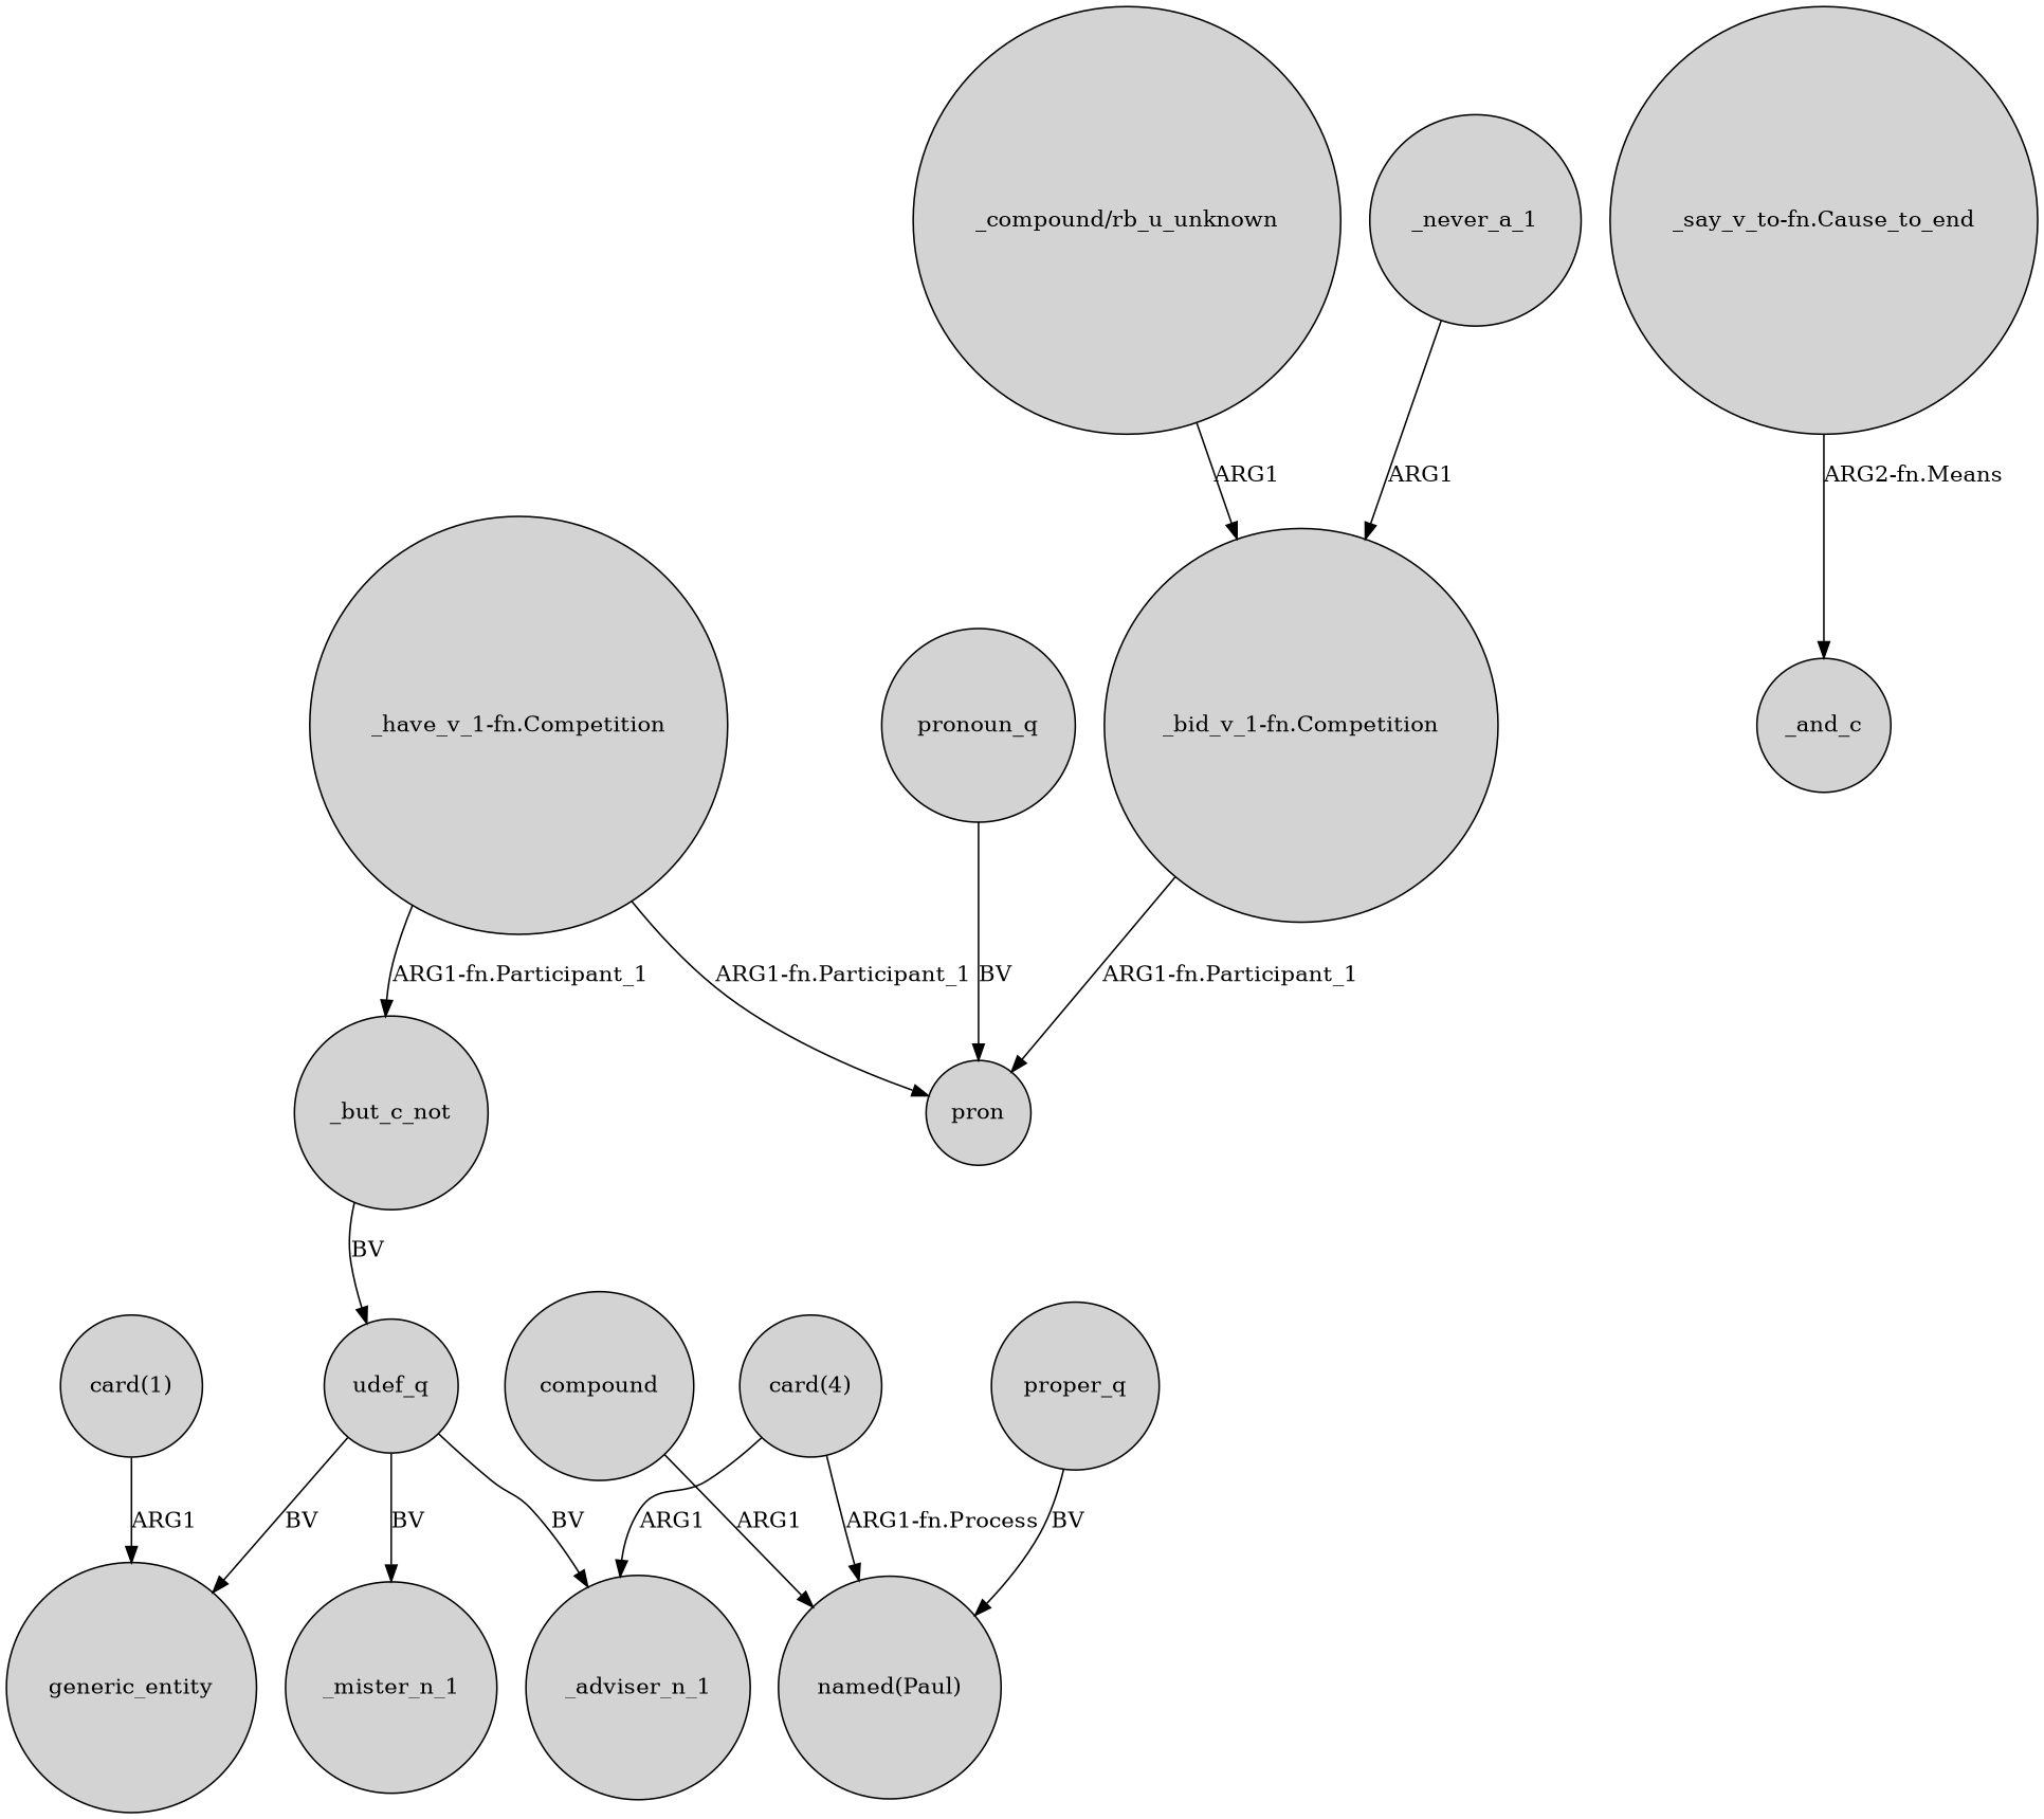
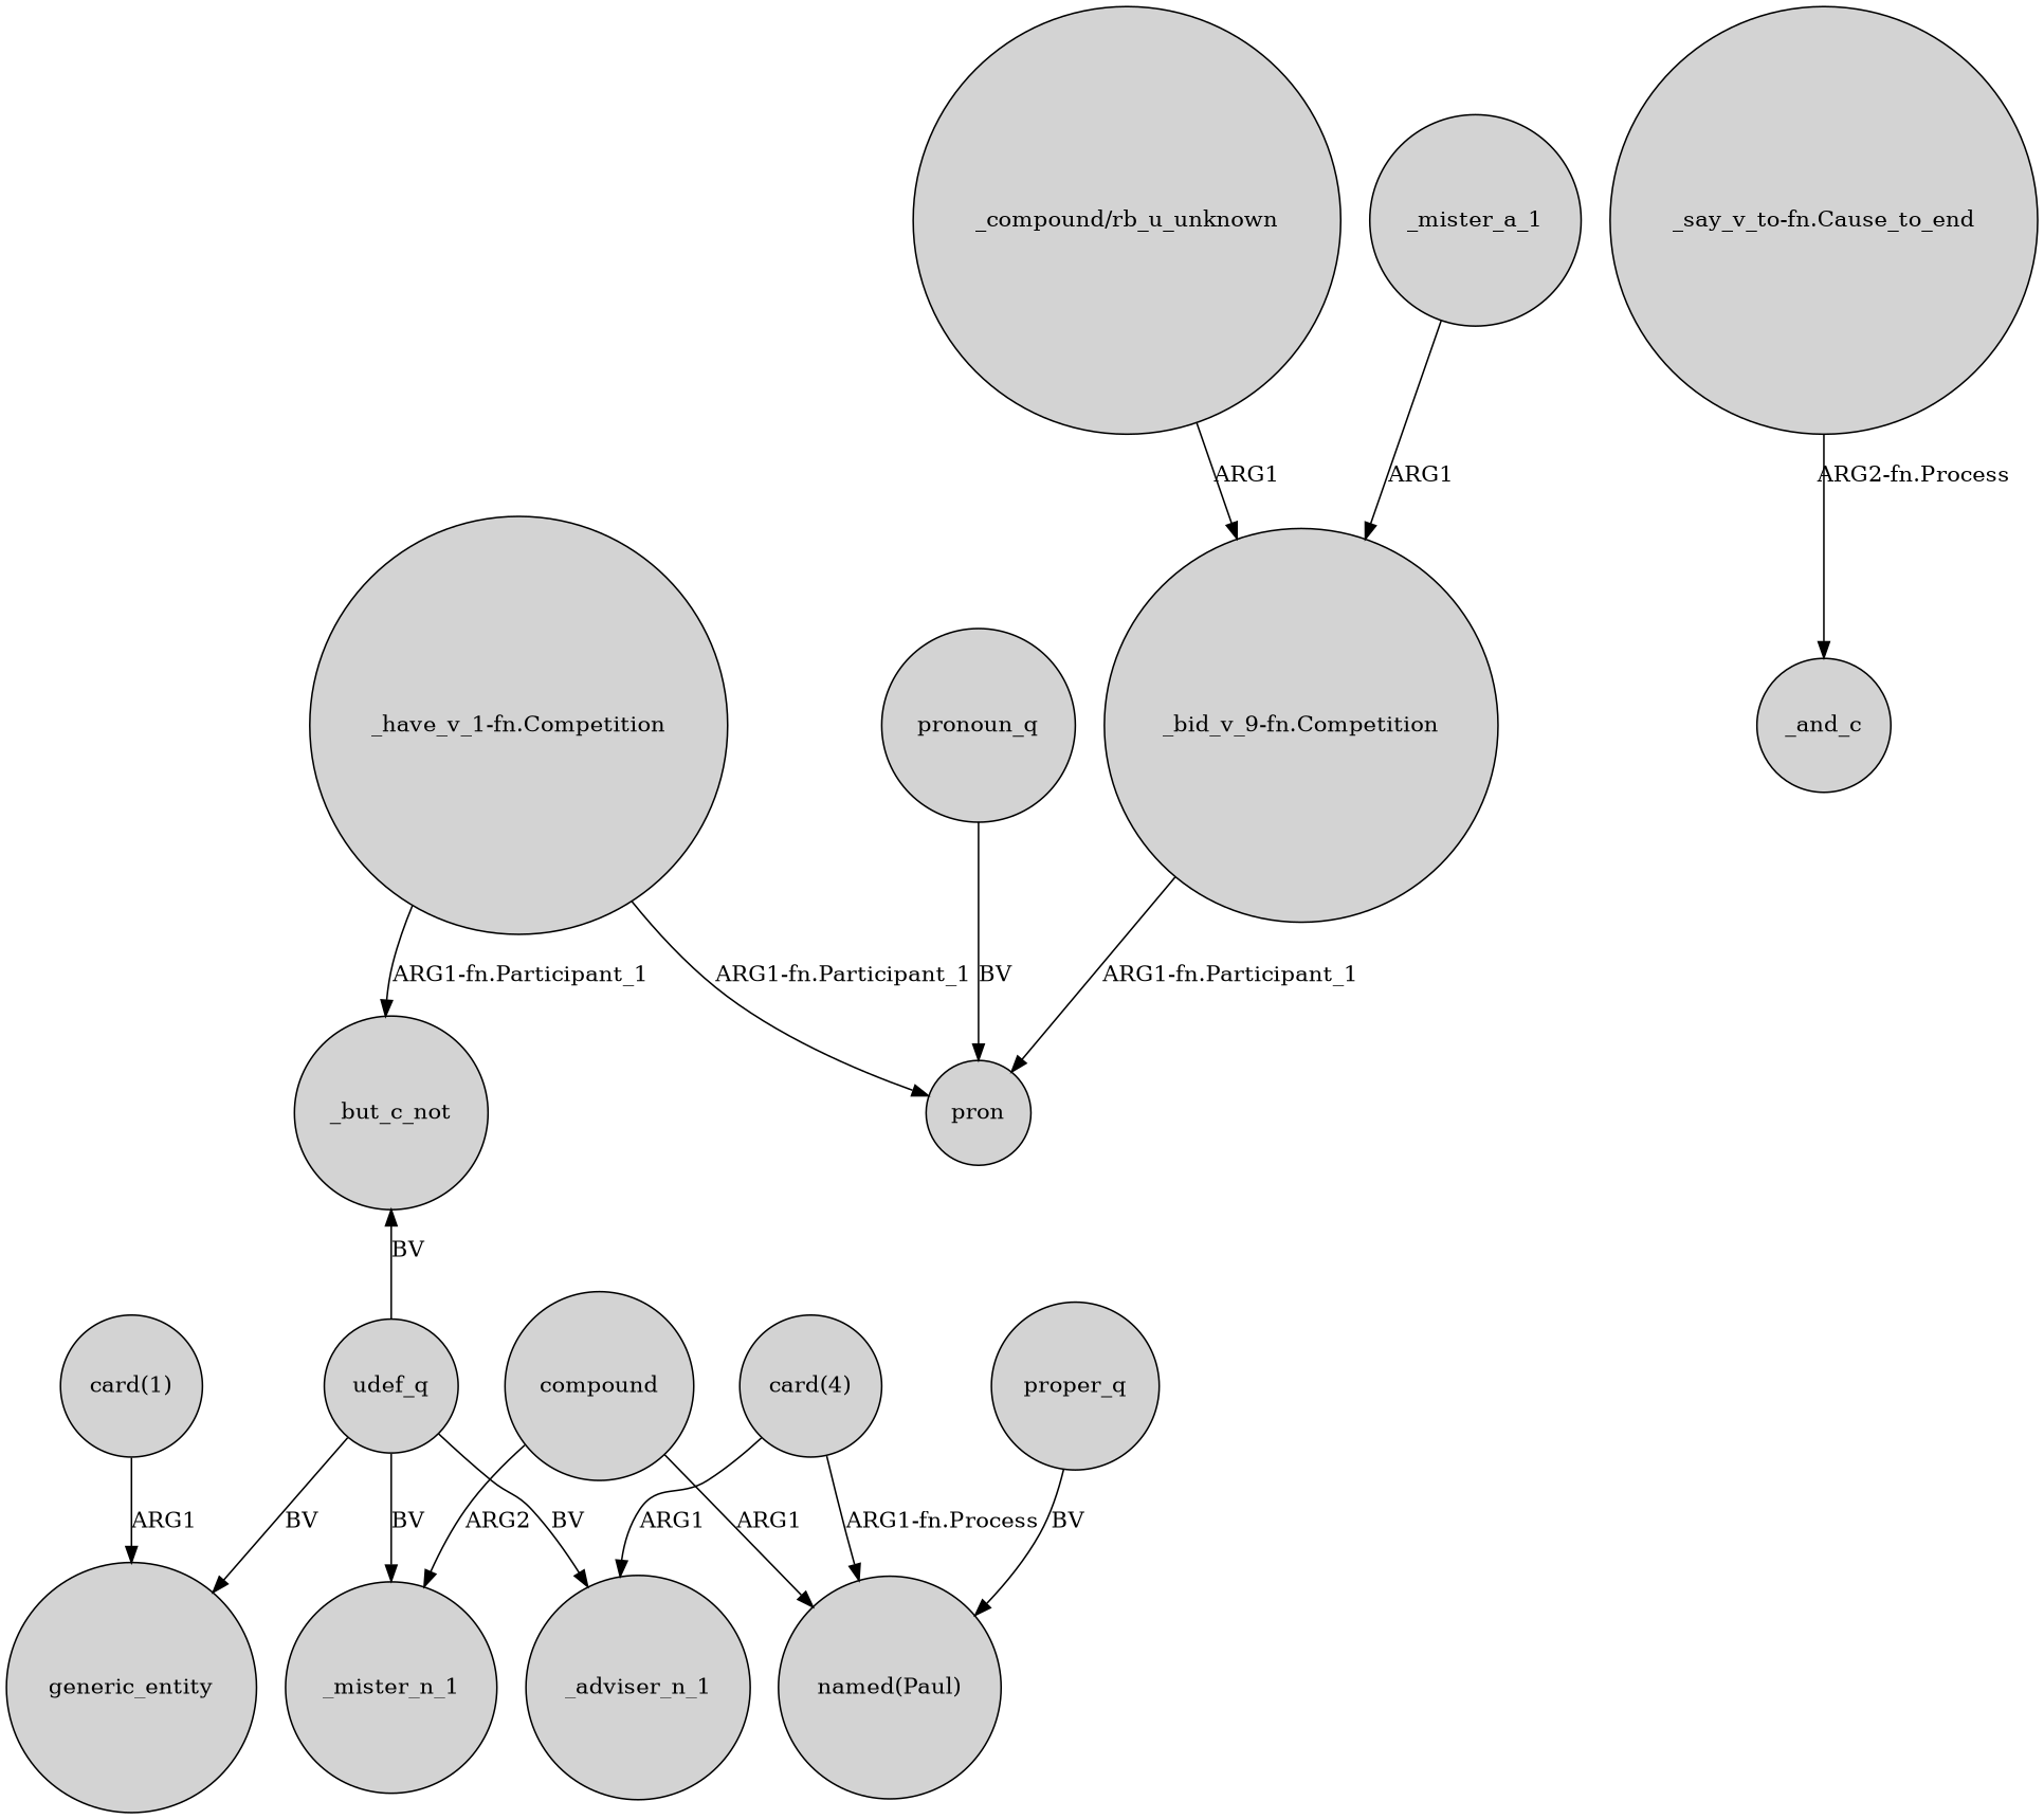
  digraph {
    node [shape=circle style=filled]
    n1 [label="_compound/rb_u_unknown"]
-   "_bid_v_1-fn.Competition"
+   "_bid_v_1-fn.Competition" [label="_bid_v_9-fn.Competition"]
    pron
    "card(1)"
    generic_entity
    udef_q
    _adviser_n_1
    _but_c_not
    _mister_n_1
    compound
    "named(Paul)"
    "_have_v_1-fn.Competition"
    "card(4)"
    "_say_v_to-fn.Cause_to_end"
    _and_c
    proper_q
-   _never_a_1
+   _never_a_1 [label=_mister_a_1]
    pronoun_q
    n1 -> "_bid_v_1-fn.Competition" [label=ARG1]
    "_bid_v_1-fn.Competition" -> pron [label="ARG1-fn.Participant_1"]
    "card(1)" -> generic_entity [label=ARG1]
    udef_q -> generic_entity [label=BV]
    udef_q -> _adviser_n_1 [label=BV]
-   _but_c_not -> udef_q [label=BV]
+   udef_q -> _but_c_not [label=BV]
    udef_q -> _mister_n_1 [label=BV]
+   compound -> _mister_n_1 [label=ARG2]
    compound -> "named(Paul)" [label=ARG1]
    "_have_v_1-fn.Competition" -> pron [label="ARG1-fn.Participant_1"]
    "_have_v_1-fn.Competition" -> _but_c_not [label="ARG1-fn.Participant_1"]
    "card(4)" -> _adviser_n_1 [label=ARG1]
    "card(4)" -> "named(Paul)" [label="ARG1-fn.Process"]
-   "_say_v_to-fn.Cause_to_end" -> _and_c [label="ARG2-fn.Means"]
+   "_say_v_to-fn.Cause_to_end" -> _and_c [label="ARG2-fn.Process"]
    proper_q -> "named(Paul)" [label=BV]
    _never_a_1 -> "_bid_v_1-fn.Competition" [label=ARG1]
    pronoun_q -> pron [label=BV]
  }
